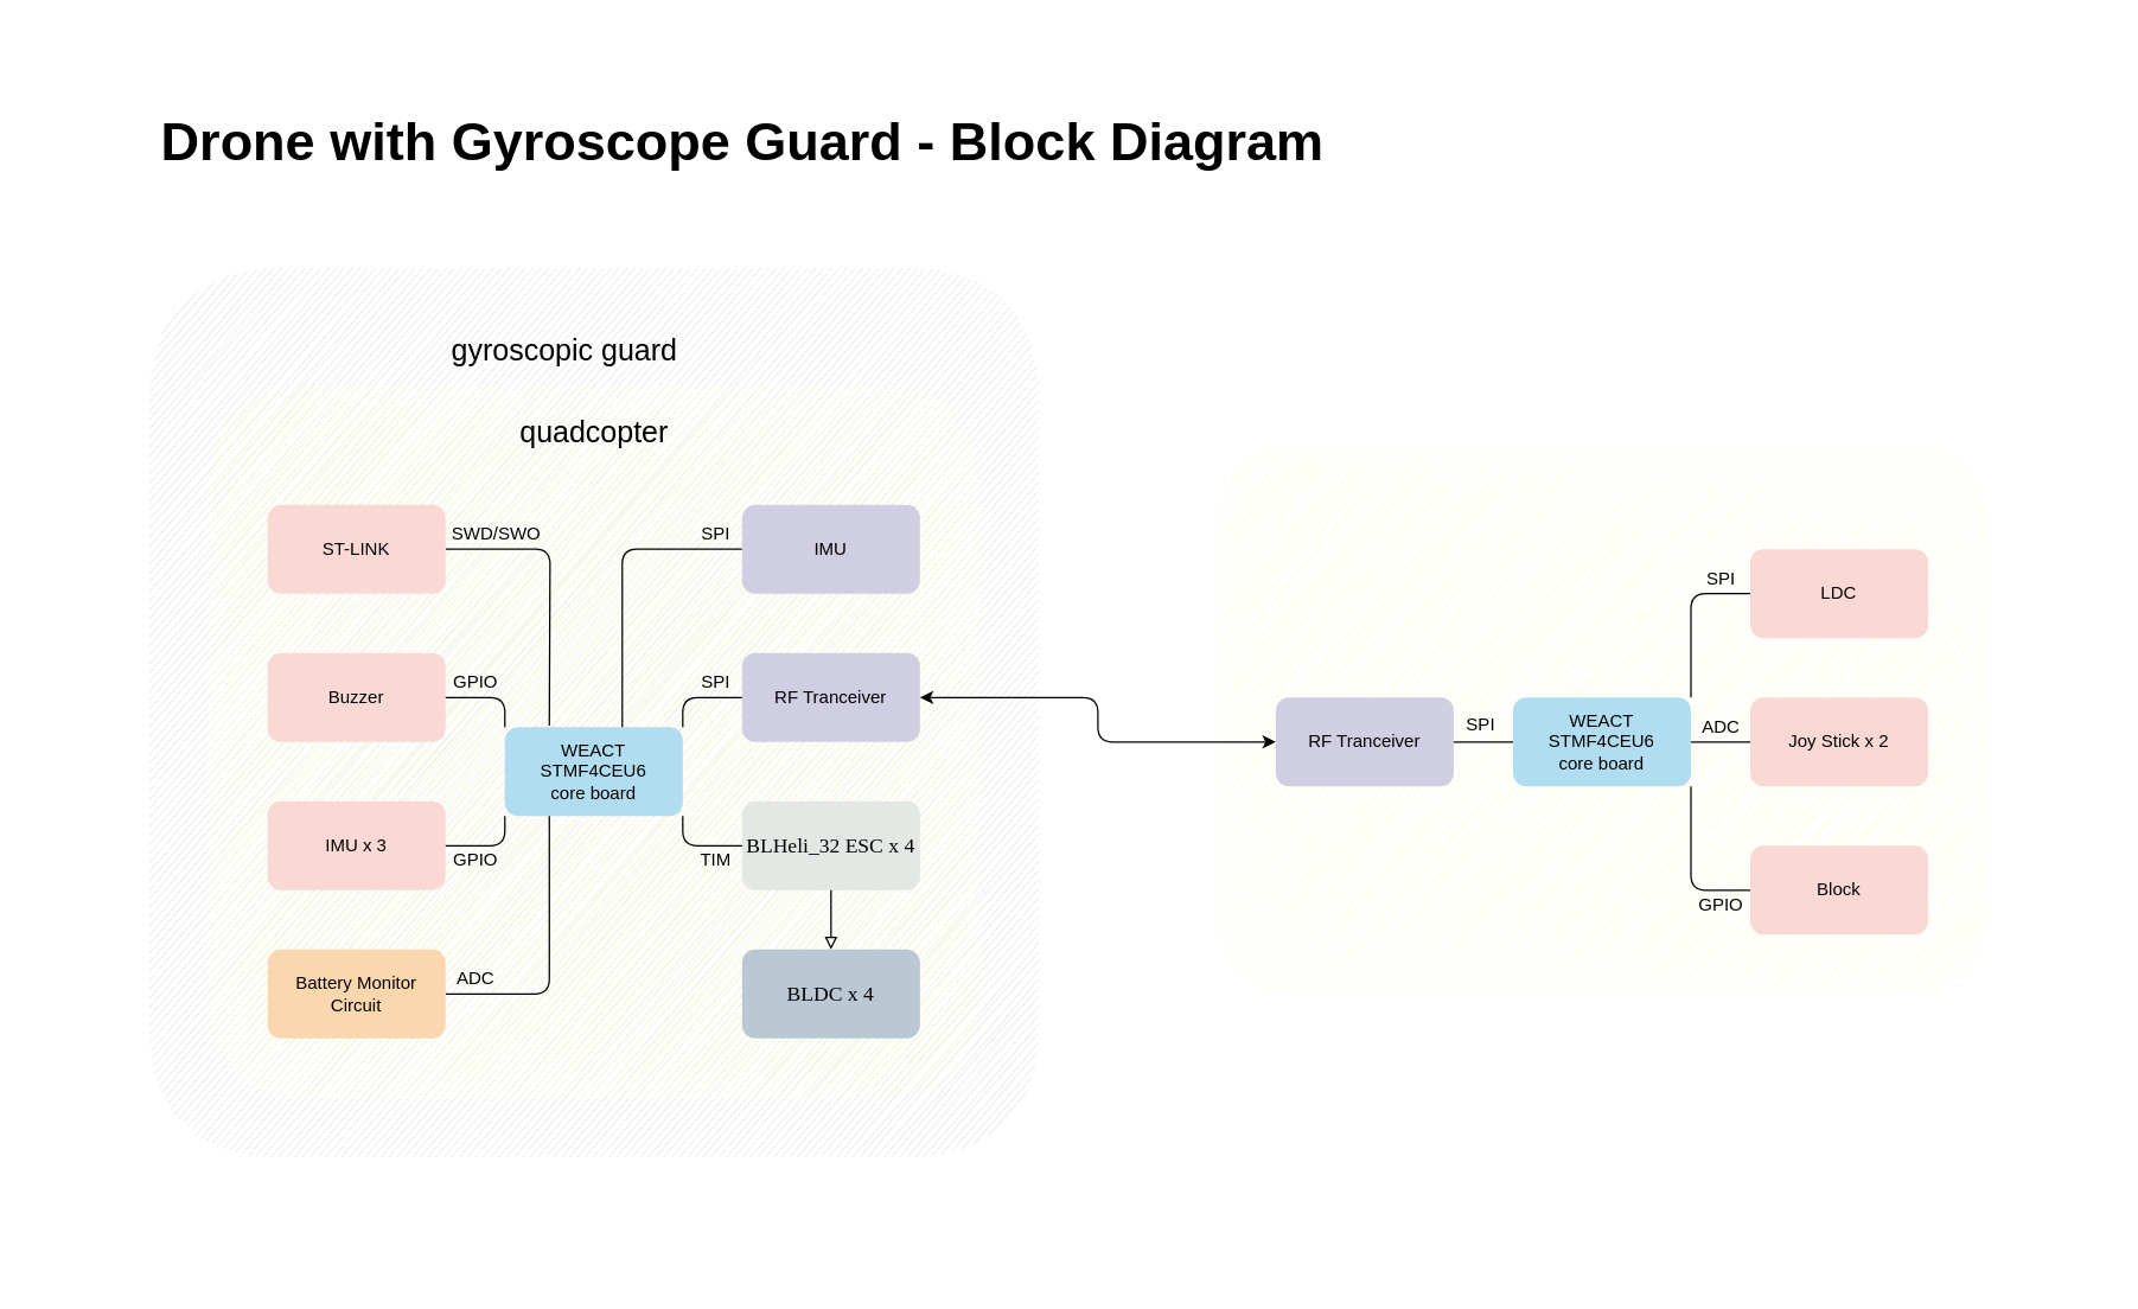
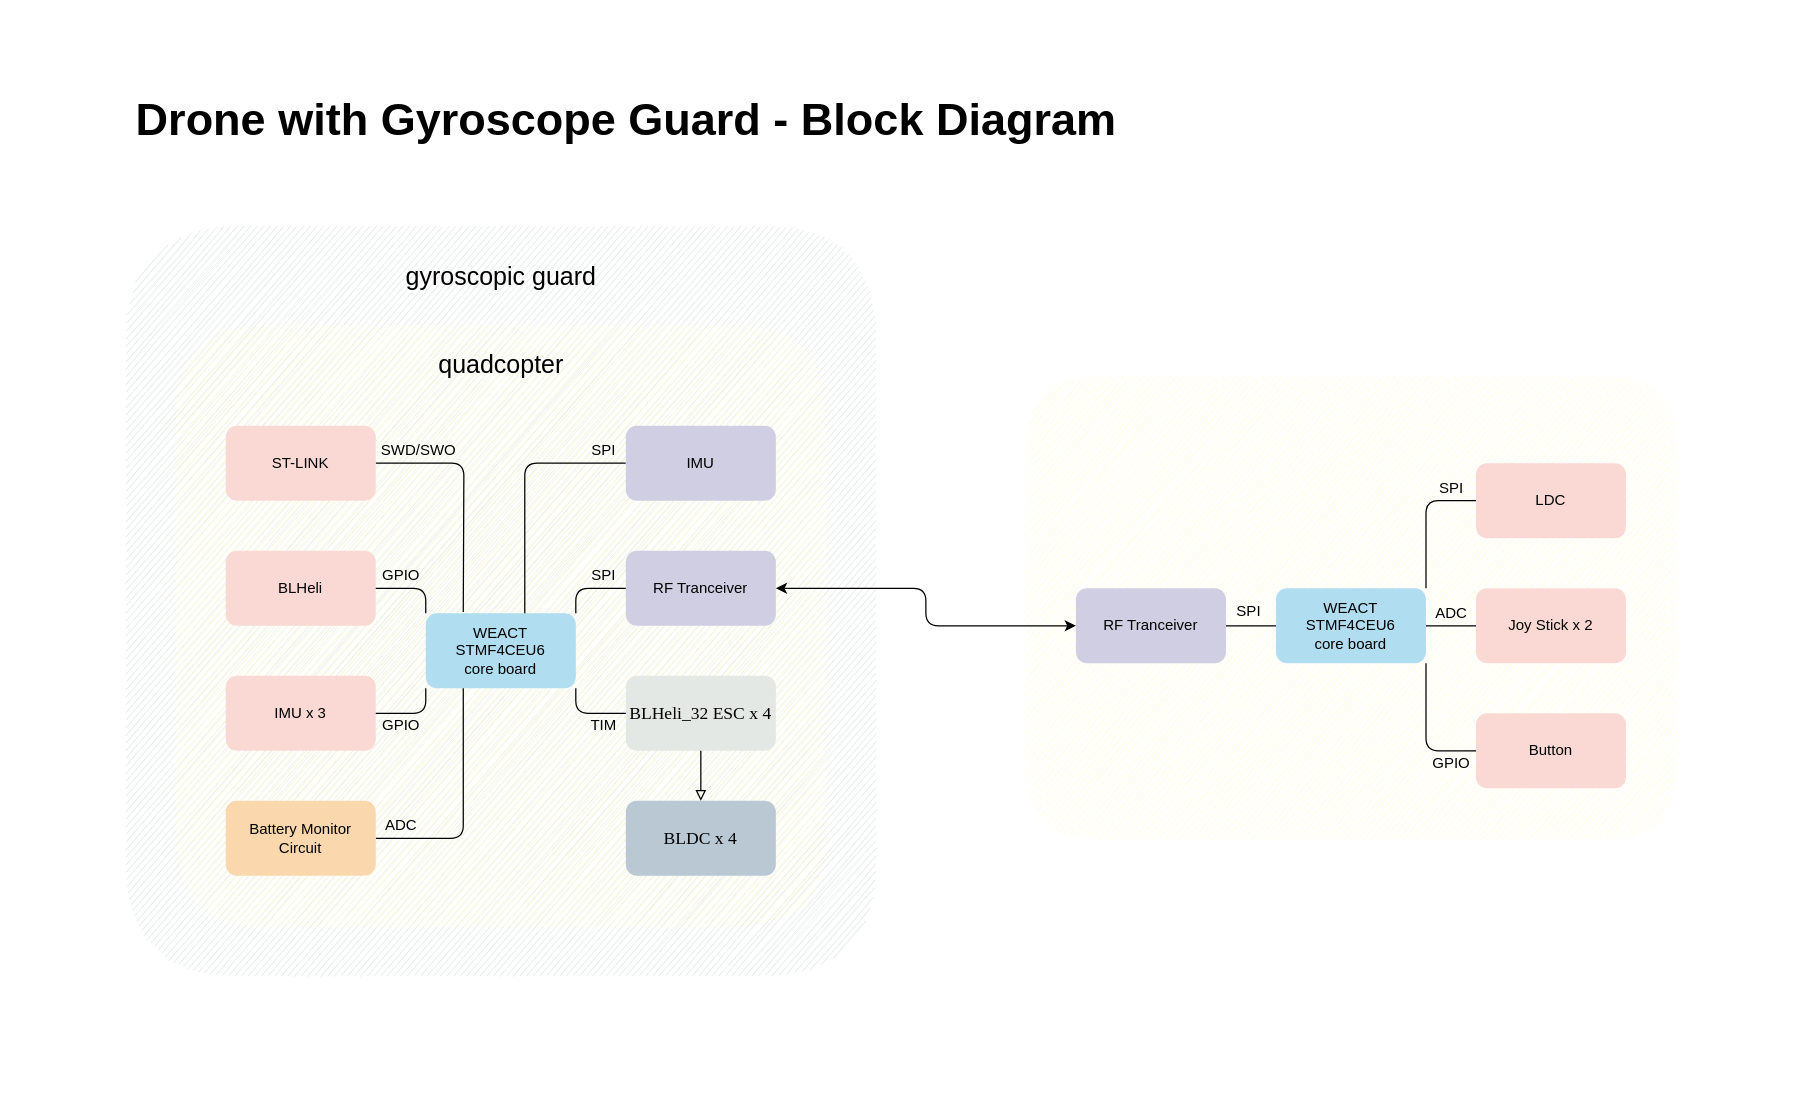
  <mxCell id="0" />
  <mxCell id="1" parent="0" />
  <mxCell id="2" value="" style="rounded=1;whiteSpace=wrap;html=1;fontFamily=Helvetica;fontColor=#FFF4C3;fillColor=#E3E8E4;strokeColor=none;sketch=1;" parent="1" vertex="1"><mxGeometry x="100" y="180" width="600" height="600" as="geometry" /></mxCell>
  <mxCell id="3" value="" style="group" parent="1" vertex="1" connectable="0"><mxGeometry x="820" y="290" width="520" height="380" as="geometry" /></mxCell>
  <mxCell id="4" value="" style="group" parent="3" vertex="1" connectable="0"><mxGeometry width="520" height="380" as="geometry" /></mxCell>
  <mxCell id="5" value="" style="rounded=1;whiteSpace=wrap;html=1;fillColor=#FFFDDE;strokeColor=none;sketch=1;" parent="4" vertex="1"><mxGeometry y="10" width="520" height="370" as="geometry" /></mxCell>
  <mxCell id="6" value="&lt;font style=&quot;font-size: 36px&quot;&gt;Drone with Gyroscope Guard - Block Diagram&lt;/font&gt;" style="text;html=1;align=center;verticalAlign=middle;resizable=0;points=[];autosize=1;fontSize=20;fontStyle=1" parent="1" vertex="1"><mxGeometry x="100" y="80" width="800" height="30" as="geometry" /></mxCell>
  <mxCell id="7" value="" style="endArrow=none;html=1;fontFamily=Helvetica;fontColor=#FFF4C3;strokeColor=#FFFFFF;" parent="1" edge="1"><mxGeometry width="50" height="50" relative="1" as="geometry"><mxPoint y="860" as="sourcePoint" x="20" /><mxPoint x="1420" y="860" as="targetPoint" /></mxGeometry></mxCell>
  <mxCell id="8" value="" style="endArrow=none;html=1;fontFamily=Helvetica;fontColor=#FFF4C3;strokeColor=#FFFFFF;" parent="1" edge="1"><mxGeometry width="50" height="50" relative="1" as="geometry"><mxPoint x="1419" as="sourcePoint" y="20" /><mxPoint x="1419" y="860.857" as="targetPoint" /></mxGeometry></mxCell>
  <mxCell id="9" style="edgeStyle=orthogonalEdgeStyle;rounded=1;jumpSize=6;orthogonalLoop=1;jettySize=auto;html=1;exitX=1;exitY=1;exitDx=0;exitDy=0;entryX=0;entryY=0.5;entryDx=0;entryDy=0;startArrow=none;startFill=0;endArrow=none;endFill=0;strokeColor=#000000;fontFamily=Helvetica;fontColor=#FFF4C3;" parent="1" source="10" target="12" edge="1"><mxGeometry x="840" y="350" as="geometry" /></mxCell>
  <mxCell id="10" value="WEACT&lt;br&gt;STMF4CEU6 &lt;br&gt;core board" style="rounded=1;whiteSpace=wrap;html=1;fillColor=#b1ddf0;strokeColor=none;glass=0;sketch=0;" parent="1" vertex="1"><mxGeometry x="1020" y="470" width="120" height="60" as="geometry" /></mxCell>
  <mxCell id="11" value="LDC" style="rounded=1;whiteSpace=wrap;html=1;fillColor=#fad9d5;strokeColor=none;glass=0;sketch=0;" parent="1" vertex="1"><mxGeometry x="1180" y="370" width="120" height="60" as="geometry" /></mxCell>
- <mxCell id="12" value="Block" style="rounded=1;whiteSpace=wrap;html=1;fillColor=#fad9d5;strokeColor=none;glass=0;sketch=0;" parent="1" vertex="1"><mxGeometry x="1180" y="570" width="120" height="60" as="geometry" /></mxCell>
+ <mxCell id="12" value="Button" style="rounded=1;whiteSpace=wrap;html=1;fillColor=#fad9d5;strokeColor=none;glass=0;sketch=0;" parent="1" vertex="1"><mxGeometry x="1180" y="570" width="120" height="60" as="geometry" /></mxCell>
  <mxCell id="13" style="edgeStyle=none;rounded=0;jumpSize=6;orthogonalLoop=1;jettySize=auto;html=1;startArrow=none;startFill=0;endArrow=none;endFill=0;" parent="1" source="14" target="10" edge="1"><mxGeometry x="840" y="350" as="geometry" /></mxCell>
  <mxCell id="14" value="RF Tranceiver" style="rounded=1;whiteSpace=wrap;html=1;fillColor=#d0cee2;strokeColor=none;glass=0;sketch=0;" parent="1" vertex="1"><mxGeometry x="860" y="470" width="120" height="60" as="geometry" /></mxCell>
  <mxCell id="15" value="SPI" style="text;html=1;align=center;verticalAlign=middle;resizable=0;points=[];autosize=1;" parent="1" vertex="1"><mxGeometry x="1145" y="380" width="30" height="20" as="geometry" /></mxCell>
  <mxCell id="16" value="SPI" style="text;html=1;align=center;verticalAlign=middle;resizable=0;points=[];autosize=1;" parent="1" vertex="1"><mxGeometry x="983" y="479" width="30" height="20" as="geometry" /></mxCell>
  <mxCell id="17" value="ADC" style="text;html=1;align=center;verticalAlign=middle;resizable=0;points=[];autosize=1;" parent="1" vertex="1"><mxGeometry x="1140" y="480" width="40" height="20" as="geometry" /></mxCell>
  <mxCell id="18" style="edgeStyle=none;rounded=0;jumpSize=6;orthogonalLoop=1;jettySize=auto;html=1;entryX=1;entryY=0.5;entryDx=0;entryDy=0;startArrow=none;startFill=0;endArrow=none;endFill=0;" parent="1" source="19" target="10" edge="1"><mxGeometry x="840" y="350" as="geometry" /></mxCell>
  <mxCell id="19" value="Joy Stick x 2" style="rounded=1;whiteSpace=wrap;html=1;fillColor=#fad9d5;strokeColor=none;sketch=0;" parent="1" vertex="1"><mxGeometry x="1180" y="470" width="120" height="60" as="geometry" /></mxCell>
  <mxCell id="20" value="GPIO" style="text;html=1;align=center;verticalAlign=middle;resizable=0;points=[];autosize=1;" parent="1" vertex="1"><mxGeometry x="1135" y="600" width="50" height="20" as="geometry" /></mxCell>
  <mxCell id="21" style="edgeStyle=orthogonalEdgeStyle;rounded=1;jumpSize=6;orthogonalLoop=1;jettySize=auto;html=1;exitX=1;exitY=0;exitDx=0;exitDy=0;startArrow=none;startFill=0;endArrow=none;endFill=0;strokeColor=#000000;fontFamily=Helvetica;fontColor=#FFF4C3;entryX=0;entryY=0.5;entryDx=0;entryDy=0;" parent="1" source="10" target="11" edge="1"><mxGeometry x="840" y="350" as="geometry"><mxPoint x="1181" y="402" as="targetPoint" /></mxGeometry></mxCell>
- <mxCell id="22" value="&lt;font color=&quot;#000000&quot;&gt;&lt;font style=&quot;font-size: 20px&quot;&gt;gyroscopic guard&lt;/font&gt;&lt;br&gt;&lt;/font&gt;" style="text;html=1;align=center;verticalAlign=middle;resizable=0;points=[];autosize=1;fontFamily=Helvetica;fontColor=#FFF4C3;" parent="1" vertex="1"><mxGeometry x="295" y="225" width="170" height="20" as="geometry" /></mxCell>
+ <mxCell id="22" value="&lt;font color=&quot;#000000&quot;&gt;&lt;font style=&quot;font-size: 20px&quot;&gt;gyroscopic guard&lt;/font&gt;&lt;br&gt;&lt;/font&gt;" style="text;html=1;align=center;verticalAlign=middle;resizable=0;points=[];autosize=1;fontFamily=Helvetica;fontColor=#FFF4C3;" parent="1" vertex="1"><mxGeometry x="315" y="210" width="170" height="20" as="geometry" /></mxCell>
  <mxCell id="23" value="" style="group" parent="1" vertex="1" connectable="0"><mxGeometry x="180" y="340" width="560" height="480" as="geometry" /></mxCell>
  <mxCell id="24" value="" style="group;rounded=1;sketch=1;" parent="23" vertex="1" connectable="0"><mxGeometry x="-40" y="-80" width="600" height="560" as="geometry" /></mxCell>
  <mxCell id="25" value="" style="rounded=1;whiteSpace=wrap;html=1;fillColor=#FFFDDE;strokeColor=none;sketch=1;" parent="24" vertex="1"><mxGeometry width="520" height="480" as="geometry" /></mxCell>
  <mxCell id="26" value="&lt;font style=&quot;font-size: 20px&quot;&gt;quadcopter&lt;/font&gt;" style="text;html=1;align=center;verticalAlign=middle;resizable=0;points=[];autosize=1;fontFamily=Helvetica;" parent="24" vertex="1"><mxGeometry x="200" y="20" width="120" height="20" as="geometry" /></mxCell>
  <mxCell id="27" value="WEACT&lt;br&gt;STMF4CEU6 &lt;br&gt;core board" style="rounded=1;whiteSpace=wrap;html=1;fillColor=#b1ddf0;strokeColor=none;" parent="23" vertex="1"><mxGeometry x="160" y="150" width="120" height="60" as="geometry" /></mxCell>
- <mxCell id="28" value="Buzzer" style="rounded=1;whiteSpace=wrap;html=1;fillColor=#fad9d5;strokeColor=none;" parent="23" vertex="1"><mxGeometry y="100" width="120" height="60" as="geometry" /></mxCell>
+ <mxCell id="28" value="BLHeli" style="rounded=1;whiteSpace=wrap;html=1;fillColor=#fad9d5;strokeColor=none;" parent="23" vertex="1"><mxGeometry y="100" width="120" height="60" as="geometry" /></mxCell>
  <mxCell id="29" style="edgeStyle=orthogonalEdgeStyle;rounded=1;jumpSize=6;orthogonalLoop=1;jettySize=auto;html=1;exitX=0;exitY=0;exitDx=0;exitDy=0;entryX=1;entryY=0.5;entryDx=0;entryDy=0;startArrow=none;startFill=0;endArrow=none;endFill=0;strokeColor=#000000;fontFamily=Helvetica;fontColor=#FFF4C3;" parent="23" source="27" target="28" edge="1"><mxGeometry relative="1" as="geometry" /></mxCell>
  <mxCell id="30" style="edgeStyle=orthogonalEdgeStyle;rounded=1;orthogonalLoop=1;jettySize=auto;html=1;startArrow=none;startFill=0;endArrow=none;endFill=0;" parent="23" source="31" edge="1"><mxGeometry y="1" as="geometry"><mxPoint x="190" y="149" as="targetPoint" /></mxGeometry></mxCell>
  <mxCell id="31" value="ST-LINK" style="rounded=1;whiteSpace=wrap;html=1;fillColor=#fad9d5;strokeColor=none;" parent="23" vertex="1"><mxGeometry width="120" height="60" as="geometry" /></mxCell>
  <mxCell id="32" value="IMU x 3" style="rounded=1;whiteSpace=wrap;html=1;fillColor=#fad9d5;strokeColor=none;" parent="23" vertex="1"><mxGeometry y="200" width="120" height="60" as="geometry" /></mxCell>
  <mxCell id="33" style="edgeStyle=orthogonalEdgeStyle;rounded=1;jumpSize=6;orthogonalLoop=1;jettySize=auto;html=1;exitX=0;exitY=1;exitDx=0;exitDy=0;entryX=1;entryY=0.5;entryDx=0;entryDy=0;startArrow=none;startFill=0;endArrow=none;endFill=0;strokeColor=#000000;fontFamily=Helvetica;fontColor=#FFF4C3;" parent="23" source="27" target="32" edge="1"><mxGeometry relative="1" as="geometry" /></mxCell>
  <mxCell id="34" style="edgeStyle=orthogonalEdgeStyle;rounded=1;orthogonalLoop=1;jettySize=auto;html=1;entryX=0.66;entryY=0;entryDx=0;entryDy=0;entryPerimeter=0;startArrow=none;startFill=0;endArrow=none;endFill=0;" parent="23" source="35" target="27" edge="1"><mxGeometry y="1" as="geometry" /></mxCell>
  <mxCell id="35" value="IMU" style="rounded=1;whiteSpace=wrap;html=1;fillColor=#d0cee2;strokeColor=none;" parent="23" vertex="1"><mxGeometry x="320" width="120" height="60" as="geometry" /></mxCell>
  <mxCell id="36" value="RF Tranceiver" style="rounded=1;whiteSpace=wrap;html=1;fillColor=#d0cee2;strokeColor=none;" parent="23" vertex="1"><mxGeometry x="320" y="100" width="120" height="60" as="geometry" /></mxCell>
  <mxCell id="37" style="edgeStyle=orthogonalEdgeStyle;rounded=1;jumpSize=6;orthogonalLoop=1;jettySize=auto;html=1;exitX=1;exitY=0;exitDx=0;exitDy=0;entryX=0;entryY=0.5;entryDx=0;entryDy=0;startArrow=none;startFill=0;endArrow=none;endFill=0;strokeColor=#000000;fontFamily=Helvetica;fontColor=#FFF4C3;" parent="23" source="27" target="36" edge="1"><mxGeometry relative="1" as="geometry" /></mxCell>
  <mxCell id="38" style="edgeStyle=orthogonalEdgeStyle;rounded=1;orthogonalLoop=1;jettySize=auto;html=1;entryX=0.25;entryY=1;entryDx=0;entryDy=0;endArrow=none;endFill=0;" parent="23" source="39" target="27" edge="1"><mxGeometry y="1" as="geometry" /></mxCell>
  <mxCell id="39" value="Battery Monitor Circuit" style="rounded=1;whiteSpace=wrap;html=1;fillColor=#fad7ac;strokeColor=none;" parent="23" vertex="1"><mxGeometry y="300" width="120" height="60" as="geometry" /></mxCell>
  <mxCell id="40" value="GPIO" style="text;html=1;align=center;verticalAlign=middle;resizable=0;points=[];autosize=1;" parent="23" vertex="1"><mxGeometry x="115" y="110" width="50" height="20" as="geometry" /></mxCell>
  <mxCell id="41" value="GPIO" style="text;html=1;align=center;verticalAlign=middle;resizable=0;points=[];autosize=1;" parent="23" vertex="1"><mxGeometry x="115" y="230" width="50" height="20" as="geometry" /></mxCell>
  <mxCell id="42" value="SPI" style="text;html=1;align=center;verticalAlign=middle;resizable=0;points=[];autosize=1;" parent="23" vertex="1"><mxGeometry x="287" y="10" width="30" height="20" as="geometry" /></mxCell>
  <mxCell id="43" value="SPI" style="text;html=1;align=center;verticalAlign=middle;resizable=0;points=[];autosize=1;" parent="23" vertex="1"><mxGeometry x="287" y="110" width="30" height="20" as="geometry" /></mxCell>
  <mxCell id="44" value="TIM" style="text;html=1;align=center;verticalAlign=middle;resizable=0;points=[];autosize=1;" parent="23" vertex="1"><mxGeometry x="282" y="230" width="40" height="20" as="geometry" /></mxCell>
  <mxCell id="45" value="ADC" style="text;html=1;align=center;verticalAlign=middle;resizable=0;points=[];autosize=1;" parent="23" vertex="1"><mxGeometry x="120" y="310" width="40" height="20" as="geometry" /></mxCell>
  <mxCell id="46" value="SWD/SWO" style="text;html=1;align=center;verticalAlign=middle;resizable=0;points=[];autosize=1;" parent="23" vertex="1"><mxGeometry x="114" y="10" width="80" height="20" as="geometry" /></mxCell>
  <mxCell id="47" value="&lt;span style=&quot;font-family: &amp;#34;nanum gothic&amp;#34; ; font-size: 14.062px&quot;&gt;BLHeli_32 ESC x 4&lt;/span&gt;" style="rounded=1;whiteSpace=wrap;html=1;fillColor=#e3e8e4;strokeColor=none;" parent="23" vertex="1"><mxGeometry x="320" y="200" width="120" height="60" as="geometry" /></mxCell>
  <mxCell id="48" style="edgeStyle=orthogonalEdgeStyle;rounded=1;jumpSize=6;orthogonalLoop=1;jettySize=auto;html=1;exitX=1;exitY=1;exitDx=0;exitDy=0;entryX=0;entryY=0.5;entryDx=0;entryDy=0;startArrow=none;startFill=0;endArrow=none;endFill=0;strokeColor=#000000;fontFamily=Helvetica;fontColor=#FFF4C3;" parent="23" source="27" target="47" edge="1"><mxGeometry relative="1" as="geometry" /></mxCell>
  <mxCell id="49" value="&lt;font face=&quot;nanum gothic&quot;&gt;&lt;span style=&quot;font-size: 14.062px&quot;&gt;BLDC x 4&lt;/span&gt;&lt;/font&gt;" style="rounded=1;whiteSpace=wrap;html=1;fillColor=#bac8d3;strokeColor=none;" parent="23" vertex="1"><mxGeometry x="320" y="300" width="120" height="60" as="geometry" /></mxCell>
  <mxCell id="50" style="edgeStyle=orthogonalEdgeStyle;rounded=1;jumpSize=6;orthogonalLoop=1;jettySize=auto;html=1;entryX=0.5;entryY=0;entryDx=0;entryDy=0;startArrow=none;startFill=0;endArrow=block;endFill=0;strokeColor=#000000;fontFamily=Helvetica;fontColor=#FFF4C3;" parent="23" source="47" target="49" edge="1"><mxGeometry relative="1" as="geometry" /></mxCell>
  <mxCell id="51" value="" style="endArrow=classic;startArrow=classic;html=1;fontFamily=Helvetica;fontColor=#FFF4C3;exitX=1;exitY=0.5;exitDx=0;exitDy=0;entryX=0;entryY=0.5;entryDx=0;entryDy=0;" parent="1" source="36" target="14" edge="1"><mxGeometry width="50" height="50" relative="1" as="geometry"><mxPoint x="740" y="470" as="sourcePoint" /><mxPoint x="790" y="420" as="targetPoint" /><Array as="points"><mxPoint x="740" y="470" /><mxPoint x="740" y="500" /></Array></mxGeometry></mxCell>
